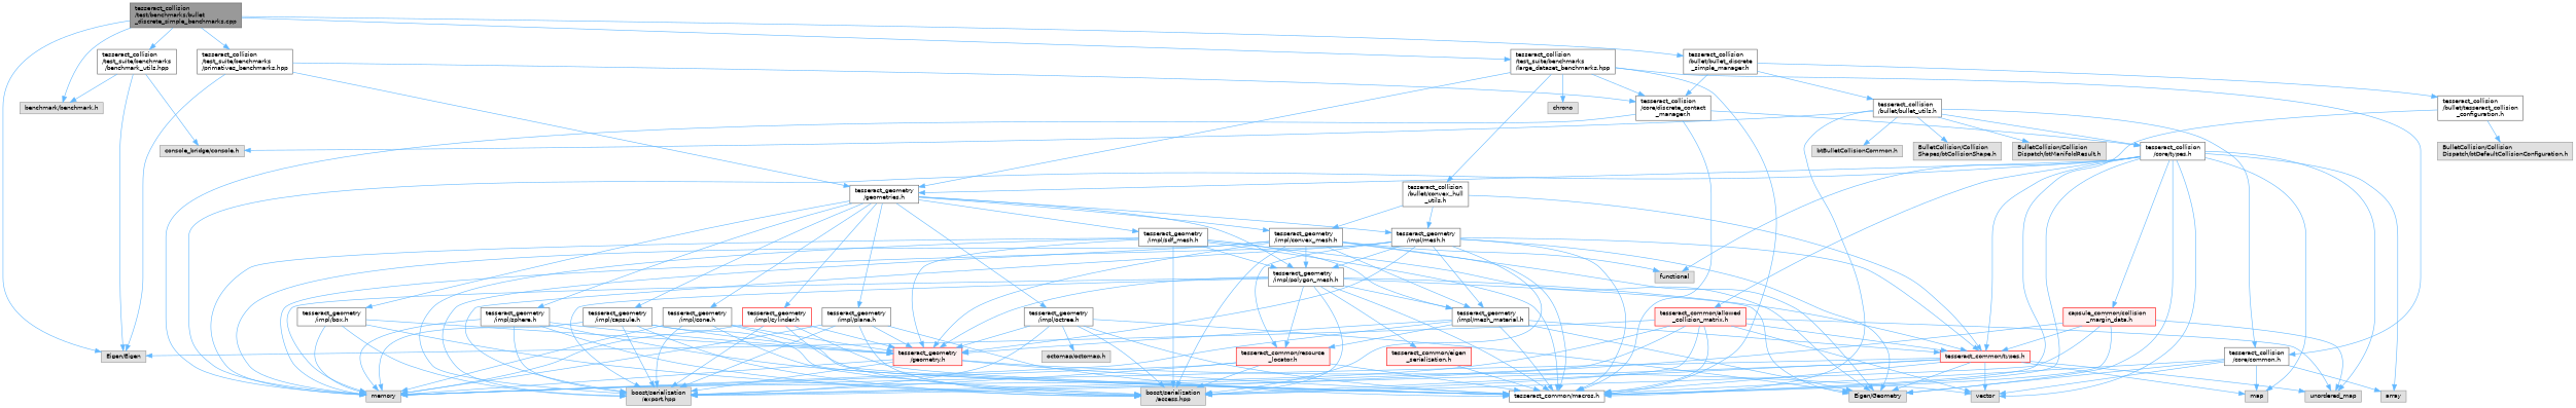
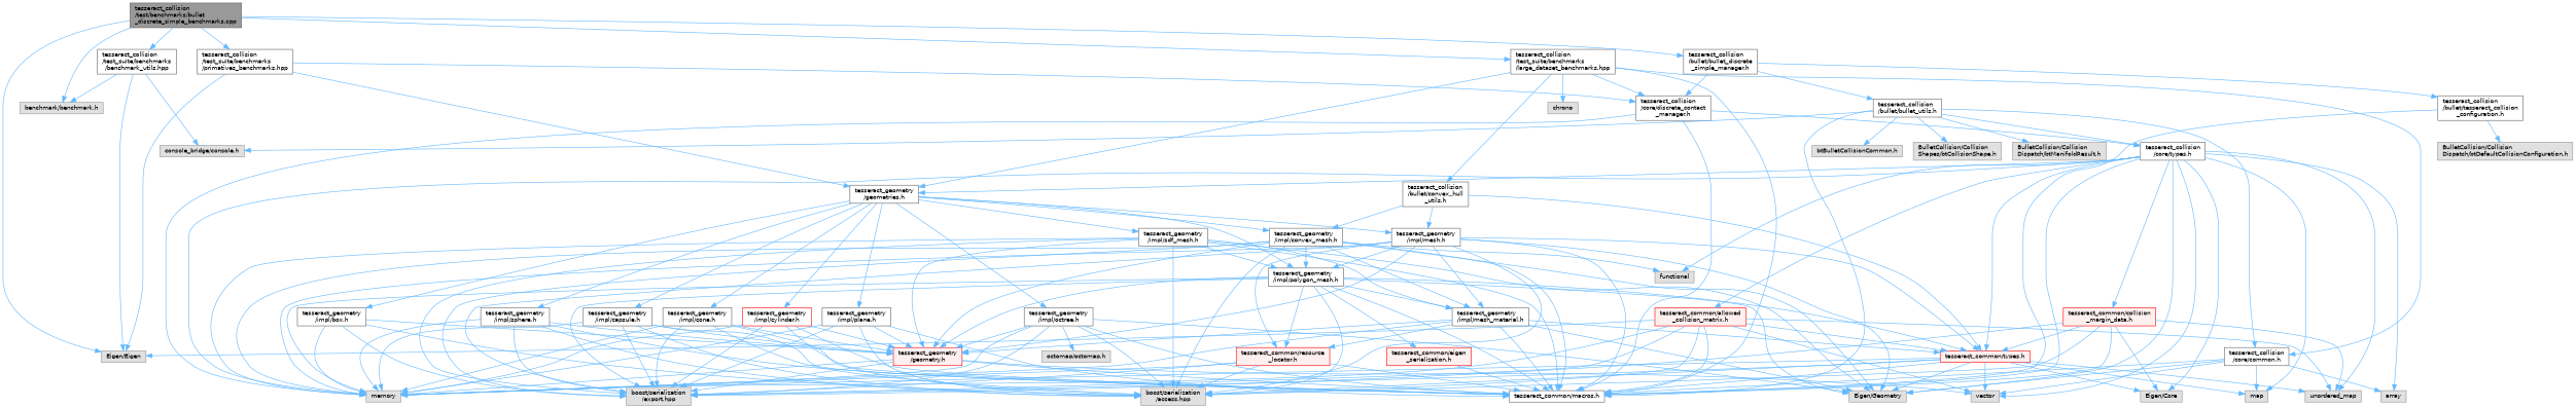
  digraph {
    node [color=grey40 fillcolor=white fontname=Helvetica fontsize=10 shape=box style=filled]
    edge [color=steelblue1 fontname=Helvetica fontsize=10 labelfontname=Helvetica labelfontsize=10 style=solid]
    n1 [color=gray40 fillcolor=grey60 fontcolor=black height=0.2 label="tesseract_collision\l/test/benchmarks/bullet\l_discrete_simple_benchmarks.cpp" width=0.4]
    n2 [color=grey60 fillcolor="#E0E0E0" height=0.2 label="benchmark/benchmark.h" width=0.4]
    n3 [color=grey60 fillcolor="#E0E0E0" height=0.2 label="Eigen/Eigen" width=0.4]
    n4 [height=0.2 label="tesseract_collision\l/test_suite/benchmarks\l/primatives_benchmarks.hpp" width=0.4]
    n5 [height=0.2 label="tesseract_collision\l/test_suite/benchmarks\l/large_dataset_benchmarks.hpp" width=0.4]
    n6 [height=0.2 label="tesseract_collision\l/test_suite/benchmarks\l/benchmark_utils.hpp" width=0.4]
    n7 [height=0.2 label="tesseract_collision\l/bullet/bullet_discrete\l_simple_manager.h" width=0.4]
    n8 [height=0.2 label="tesseract_collision\l/core/discrete_contact\l_manager.h" width=0.4]
    n9 [height=0.2 label="tesseract_geometry\l/geometries.h" width=0.4]
    n10 [height=0.2 label="tesseract_common/macros.h" width=0.4]
    n11 [color=grey60 fillcolor="#E0E0E0" height=0.2 label=chrono width=0.4]
    n12 [height=0.2 label="tesseract_collision\l/bullet/convex_hull\l_utils.h" width=0.4]
    n13 [height=0.2 label="tesseract_collision\l/core/common.h" width=0.4]
    n14 [color=grey60 fillcolor="#E0E0E0" height=0.2 label="console_bridge/console.h" width=0.4]
    n15 [height=0.2 label="tesseract_collision\l/bullet/bullet_utils.h" width=0.4]
    n16 [height=0.2 label="tesseract_collision\l/bullet/tesseract_collision\l_configuration.h" width=0.4]
    n17 [color=grey60 fillcolor="#E0E0E0" height=0.2 label=memory width=0.4]
    n18 [height=0.2 label="tesseract_collision\l/core/types.h" width=0.4]
    n19 [height=0.2 label="tesseract_geometry\l/impl/box.h" width=0.4]
    n20 [height=0.2 label="tesseract_geometry\l/impl/capsule.h" width=0.4]
    n21 [height=0.2 label="tesseract_geometry\l/impl/cone.h" width=0.4]
    n22 [height=0.2 label="tesseract_geometry\l/impl/convex_mesh.h" width=0.4]
    n23 [height=0.2 label="tesseract_geometry\l/impl/polygon_mesh.h" width=0.4]
    n24 [color=red height=0.2 label="tesseract_geometry\l/impl/cylinder.h" width=0.4]
    n25 [height=0.2 label="tesseract_geometry\l/impl/mesh.h" width=0.4]
    n26 [height=0.2 label="tesseract_geometry\l/impl/octree.h" width=0.4]
    n27 [height=0.2 label="tesseract_geometry\l/impl/plane.h" width=0.4]
    n28 [height=0.2 label="tesseract_geometry\l/impl/sdf_mesh.h" width=0.4]
    n29 [height=0.2 label="tesseract_geometry\l/impl/sphere.h" width=0.4]
+   n30 [color=grey60 fillcolor="#E0E0E0" height=0.2 label="Eigen/Core" width=0.4]
    n31 [color=grey60 fillcolor="#E0E0E0" height=0.2 label="Eigen/Geometry" width=0.4]
    n32 [color=grey60 fillcolor="#E0E0E0" height=0.2 label=vector width=0.4]
    n33 [color=grey60 fillcolor="#E0E0E0" height=0.2 label=map width=0.4]
    n34 [color=grey60 fillcolor="#E0E0E0" height=0.2 label=array width=0.4]
    n35 [color=grey60 fillcolor="#E0E0E0" height=0.2 label=unordered_map width=0.4]
    n36 [color=grey60 fillcolor="#E0E0E0" height=0.2 label=functional width=0.4]
    n37 [color=red fillcolor="#FFF0F0" height=0.2 label="tesseract_common/types.h" width=0.4]
-   n38 [color=red fillcolor="#FFF0F0" height=0.2 label="capsule_common/collision\l_margin_data.h" width=0.4]
+   n38 [color=red fillcolor="#FFF0F0" height=0.2 label="tesseract_common/collision\l_margin_data.h" width=0.4]
    n39 [color=red fillcolor="#FFF0F0" height=0.2 label="tesseract_common/allowed\l_collision_matrix.h" width=0.4]
    n40 [color=grey60 fillcolor="#E0E0E0" height=0.2 label="boost/serialization\l/access.hpp" width=0.4]
    n41 [color=grey60 fillcolor="#E0E0E0" height=0.2 label="boost/serialization\l/export.hpp" width=0.4]
    n42 [color=red fillcolor="#FFF0F0" height=0.2 label="tesseract_geometry\l/geometry.h" width=0.4]
    n43 [height=0.2 label="tesseract_geometry\l/impl/mesh_material.h" width=0.4]
    n44 [color=red fillcolor="#FFF0F0" height=0.2 label="tesseract_common/resource\l_locator.h" width=0.4]
    n45 [color=red fillcolor="#FFF0F0" height=0.2 label="tesseract_common/eigen\l_serialization.h" width=0.4]
    n46 [color=grey60 fillcolor="#E0E0E0" height=0.2 label="octomap/octomap.h" width=0.4]
    n47 [color=grey60 fillcolor="#E0E0E0" height=0.2 label="BulletCollision/Collision\lShapes/btCollisionShape.h" width=0.4]
    n48 [color=grey60 fillcolor="#E0E0E0" height=0.2 label="BulletCollision/Collision\lDispatch/btManifoldResult.h" width=0.4]
    n49 [color=grey60 fillcolor="#E0E0E0" height=0.2 label="btBulletCollisionCommon.h" width=0.4]
    n50 [color=grey60 fillcolor="#E0E0E0" height=0.2 label="BulletCollision/Collision\lDispatch/btDefaultCollisionConfiguration.h" width=0.4]
    n1 -> n2
    n1 -> n3
    n1 -> n4
    n1 -> n5
    n1 -> n6
    n1 -> n7
    n4 -> n3
    n4 -> n8
    n4 -> n9
    n5 -> n8
    n5 -> n9
    n5 -> n10
    n5 -> n11
    n5 -> n12
    n5 -> n13
    n6 -> n2
    n6 -> n3
    n6 -> n14
    n7 -> n8
    n7 -> n15
    n7 -> n16
    n8 -> n10
    n8 -> n17
    n8 -> n18
    n9 -> n19
    n9 -> n20
    n9 -> n21
    n9 -> n22
    n9 -> n23
    n9 -> n24
    n9 -> n25
    n9 -> n26
    n9 -> n27
    n9 -> n28
    n9 -> n29
    n12 -> n22
    n12 -> n25
    n12 -> n37
    n13 -> n10
    n13 -> n31
    n13 -> n32
    n13 -> n33
    n13 -> n34
    n15 -> n10
    n15 -> n13
    n15 -> n14
    n15 -> n18
    n15 -> n47
    n15 -> n48
    n15 -> n49
    n16 -> n10
    n16 -> n50
    n18 -> n9
    n18 -> n10
    n18 -> n17
+   n18 -> n30
    n18 -> n31
    n18 -> n32
    n18 -> n33
    n18 -> n34
    n18 -> n35
    n18 -> n36
    n18 -> n37
    n18 -> n38
    n18 -> n39
    n19 -> n17
    n19 -> n40
    n19 -> n41
    n19 -> n42
    n20 -> n10
    n20 -> n17
    n20 -> n40
    n20 -> n41
    n20 -> n42
    n21 -> n10
    n21 -> n17
    n21 -> n40
    n21 -> n41
    n21 -> n42
    n22 -> n10
    n22 -> n17
    n22 -> n23
    n22 -> n31
    n22 -> n36
    n22 -> n40
    n22 -> n41
    n22 -> n42
    n22 -> n43
    n23 -> n10
    n23 -> n17
    n23 -> n31
    n23 -> n37
    n23 -> n40
    n23 -> n41
    n23 -> n42
    n23 -> n43
    n23 -> n44
    n23 -> n45
    n24 -> n10
    n24 -> n17
    n24 -> n40
    n24 -> n41
    n24 -> n42
    n25 -> n10
    n25 -> n17
    n25 -> n23
    n25 -> n31
    n25 -> n37
    n25 -> n40
    n25 -> n41
    n25 -> n42
    n25 -> n43
    n25 -> n44
    n26 -> n10
+   n26 -> n17
    n26 -> n31
    n26 -> n40
    n26 -> n41
    n26 -> n42
    n26 -> n46
    n27 -> n10
    n27 -> n17
    n27 -> n40
    n27 -> n41
    n27 -> n42
    n28 -> n10
    n28 -> n17
    n28 -> n23
    n28 -> n31
    n28 -> n40
    n28 -> n41
    n28 -> n42
    n28 -> n43
    n29 -> n10
    n29 -> n17
    n29 -> n40
    n29 -> n41
    n29 -> n42
    n37 -> n10
    n37 -> n17
+   n37 -> n30
    n37 -> n31
    n37 -> n32
    n37 -> n33
    n37 -> n35
    n37 -> n40
    n37 -> n41
    n38 -> n10
+   n38 -> n30
    n38 -> n35
    n38 -> n37
    n38 -> n40
    n38 -> n41
    n39 -> n3
    n39 -> n10
    n39 -> n17
    n39 -> n32
    n39 -> n35
    n39 -> n37
    n39 -> n40
    n39 -> n41
    n42 -> n10
    n42 -> n17
    n42 -> n32
    n42 -> n41
    n43 -> n10
    n43 -> n17
    n43 -> n31
    n43 -> n37
    n43 -> n42
    n43 -> n44
    n44 -> n10
    n44 -> n17
    n44 -> n40
    n44 -> n41
    n45 -> n10
  }
